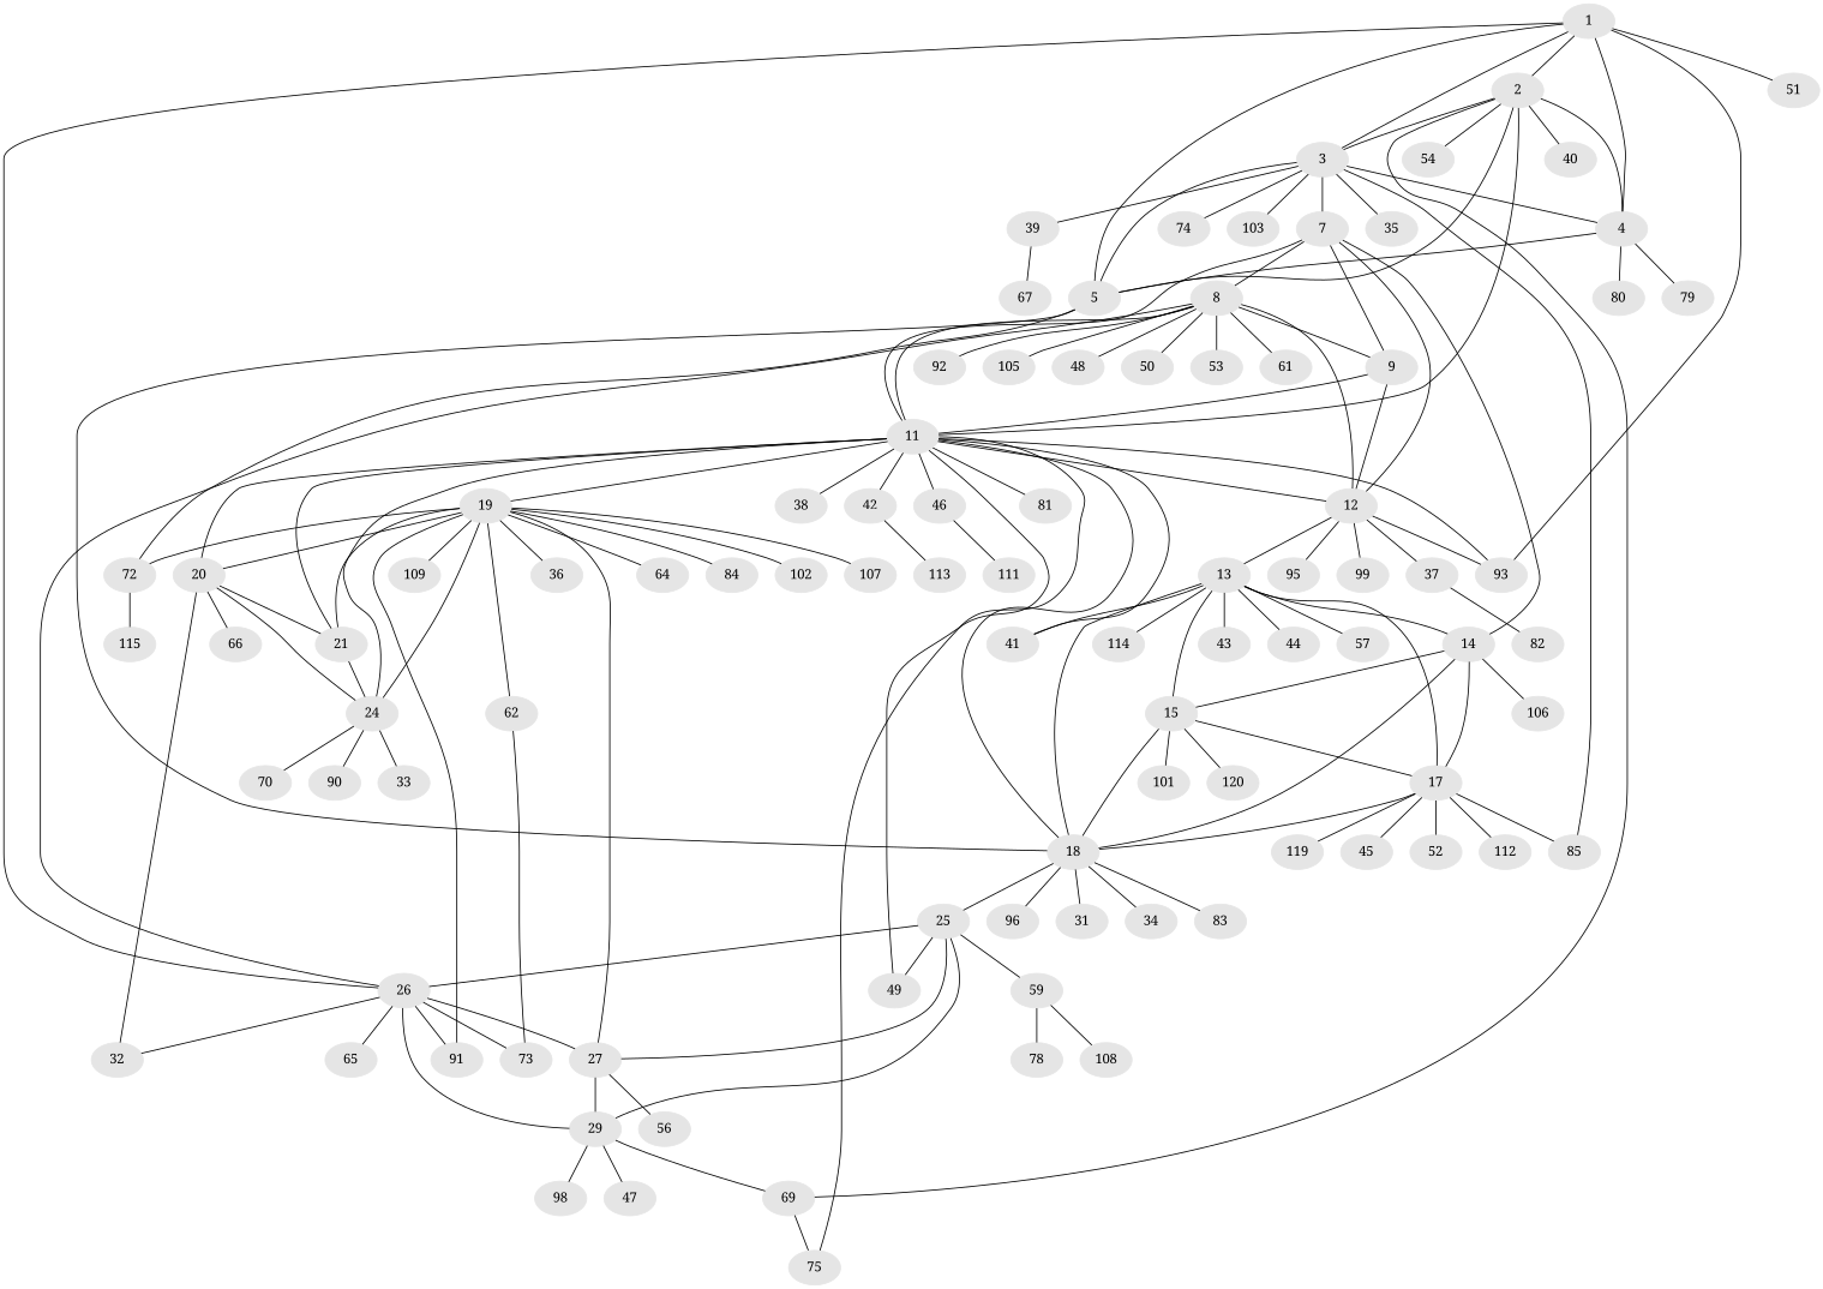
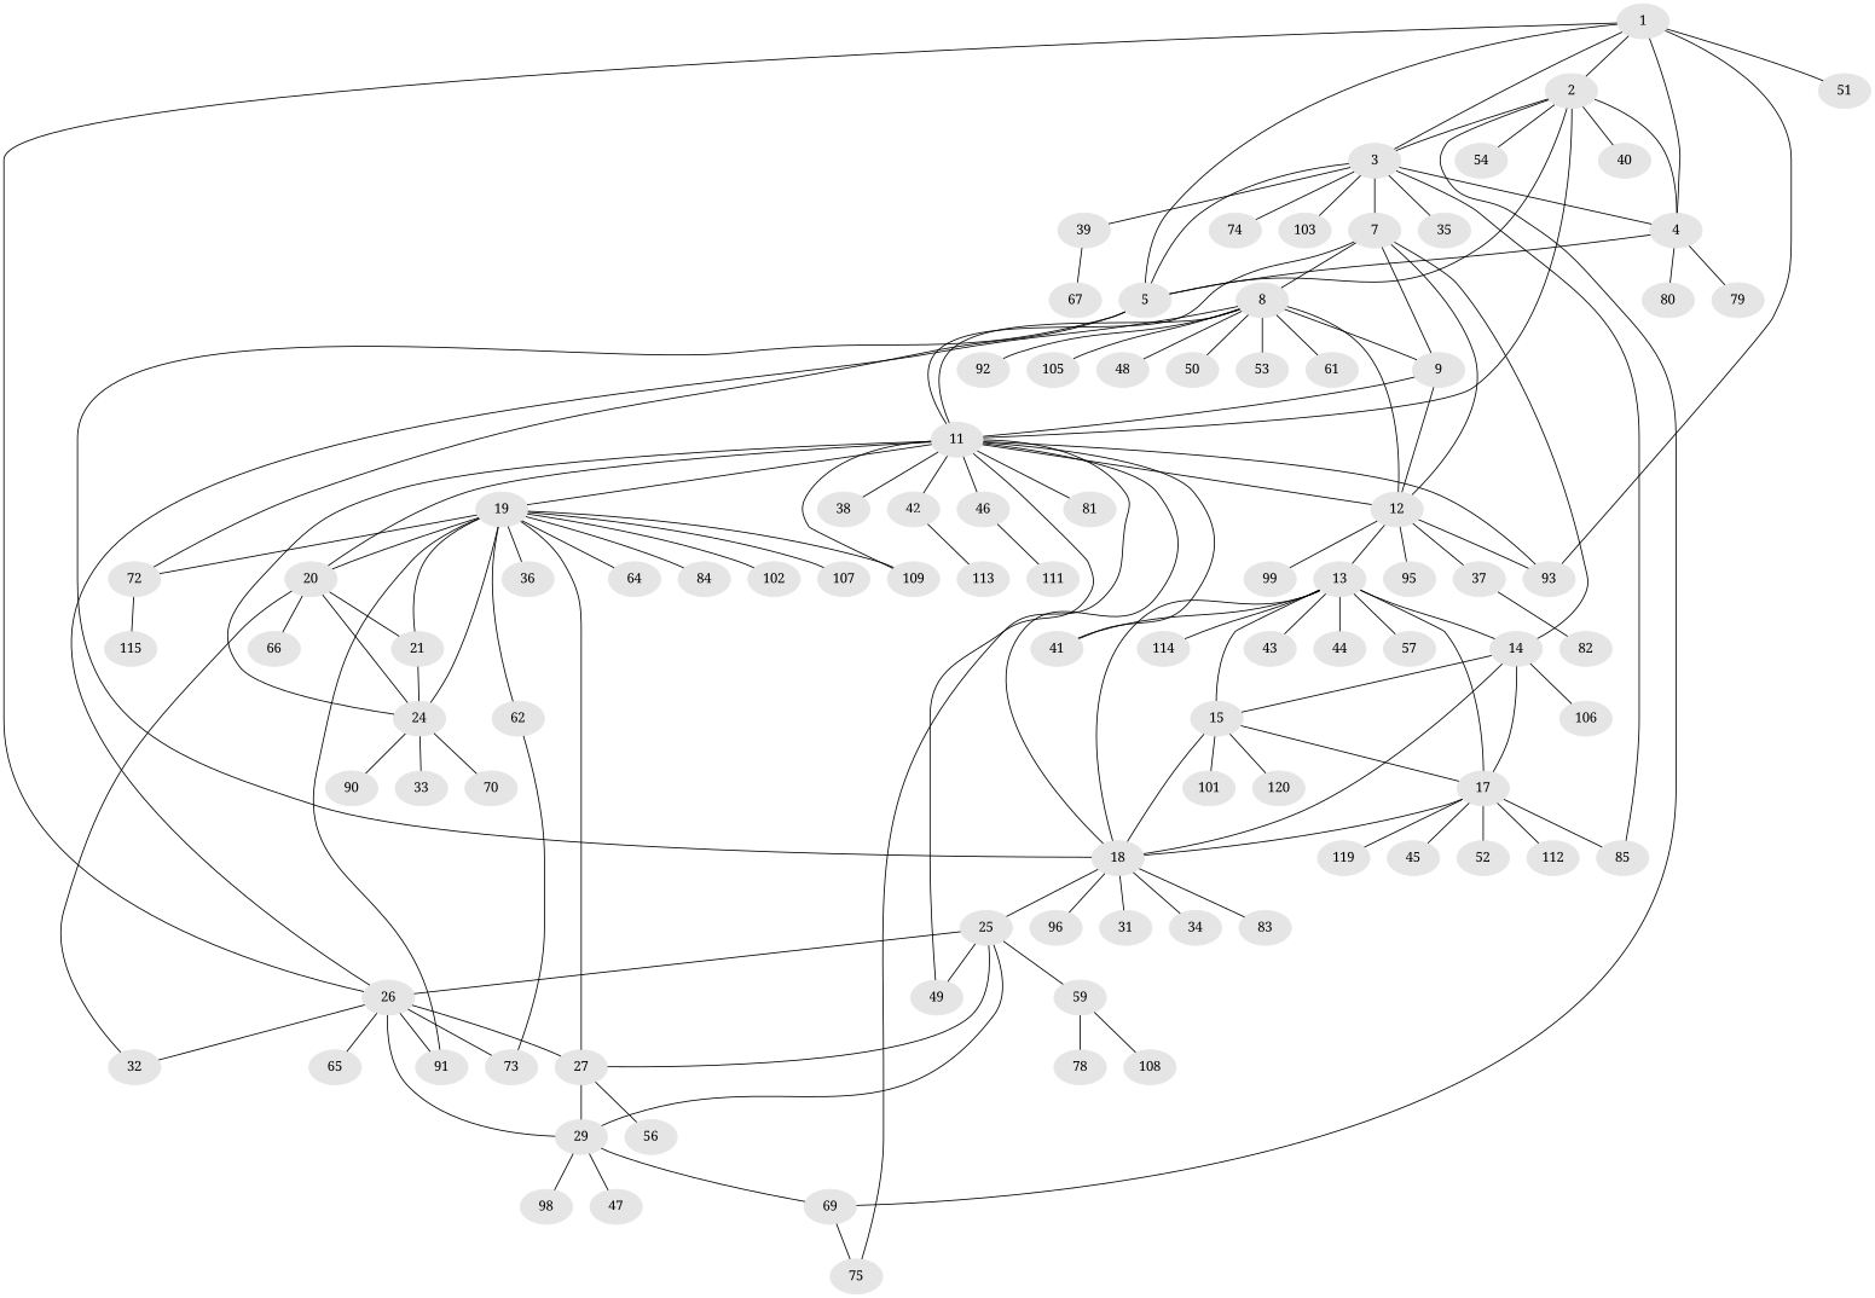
  graph {
    fontname="Noto Serif"
    node [color=gray90 fontname="Noto Serif" style=filled]
    edge [fontname="Noto Serif"]
    1 [super="+117"]
    2 [super="+94"]
    3 [super="+76"]
    4 [super="+6"]
    5 [super="+104"]
    26 [super="+30"]
    51
    93 [super="+100"]
    11 [super="+23"]
    40 [super="+63"]
    54
    69
    7 [super="+97"]
    35
    39
    74
    85
    103
    79
    80
    18 [super="+68"]
    72
    27 [super="+28"]
    91
    32
    29 [super="+60"]
    65
    73 [super="+77"]
    12 [super="+86"]
    19 [super="+22"]
    20 [super="+118"]
    21
    24 [super="+55"]
    38 [super="+71"]
    41
    42
    46
    49
    75
    81 [super="+116"]
    8 [super="+10"]
    9
    14
    67
    25 [super="+110"]
    31
    34
    83
    96
    115
    48
    50
    53
    61
    92
    105
    13 [super="+16"]
    37
    95
    99
    15 [super="+89"]
    17 [super="+58"]
    106
    36
    62
    64
    84
    102
    107
    109
    66
    33
    70
    90
    113
    111
    43
    44
    57
    114
    82
    101
    120
    45
    52
    112
    119
    59
    56
    47 [super="+88"]
    98
    78
    108
    1 -- 2
    1 -- 3
    1 -- 4 [weight=2]
    1 -- 5
    1 -- 26
    1 -- 51
    1 -- 93
    2 -- 3
    2 -- 4 [weight=2]
    2 -- 5
    2 -- 11
    2 -- 40
    2 -- 54
    2 -- 69
    3 -- 4 [weight=2]
    3 -- 5
    3 -- 7
    3 -- 35
    3 -- 39
    3 -- 74
    3 -- 85
    3 -- 103
    4 -- 5 [weight=2]
    4 -- 79
    4 -- 80
    5 -- 18
    5 -- 72
    26 -- 27 [weight=4]
    26 -- 91
    26 -- 32
    26 -- 29 [weight=2]
    26 -- 65
    26 -- 73
    11 -- 93
    11 -- 18
    11 -- 12
    11 -- 19 [weight=2]
    11 -- 20
-   11 -- 21
+   11 -- 109
    11 -- 24
    11 -- 38
    11 -- 41
    11 -- 42
    11 -- 46
    11 -- 49
    11 -- 75
    11 -- 81
    69 -- 75
    7 -- 11
    7 -- 12
    7 -- 8 [weight=2]
    7 -- 9
    7 -- 14
    39 -- 67
    18 -- 25
    18 -- 31
    18 -- 34
    18 -- 83
    18 -- 96
    72 -- 115
    27 -- 29 [weight=2]
    27 -- 56
    29 -- 69
    29 -- 47
    29 -- 98
    12 -- 93
    12 -- 13
    12 -- 37
    12 -- 95
    12 -- 99
    19 -- 72
    19 -- 27
    19 -- 91
    19 -- 20 [weight=2]
    19 -- 21 [weight=2]
    19 -- 24 [weight=2]
    19 -- 36
    19 -- 62
    19 -- 64
    19 -- 84
    19 -- 102
    19 -- 107
    19 -- 109
    20 -- 32
    20 -- 21
    20 -- 24
    20 -- 66
    21 -- 24
    24 -- 33
    24 -- 70
    24 -- 90
    42 -- 113
    46 -- 111
    8 -- 26
    8 -- 11 [weight=2]
    8 -- 12 [weight=2]
    8 -- 9 [weight=2]
    8 -- 48
    8 -- 50
    8 -- 53
    8 -- 61
    8 -- 92
    8 -- 105
    9 -- 11
    9 -- 12
    14 -- 18
    14 -- 15
    14 -- 17
    14 -- 106
    25 -- 26 [weight=2]
    25 -- 27 [weight=2]
    25 -- 29
    25 -- 49
    25 -- 59
    13 -- 18 [weight=2]
    13 -- 41
    13 -- 14 [weight=2]
    13 -- 15 [weight=2]
    13 -- 17 [weight=2]
    13 -- 43
    13 -- 44
    13 -- 57
    13 -- 114
    37 -- 82
    15 -- 18
    15 -- 17
    15 -- 101
    15 -- 120
    17 -- 85
    17 -- 18
    17 -- 45
    17 -- 52
    17 -- 112
    17 -- 119
    62 -- 73
    59 -- 78
    59 -- 108
  }
